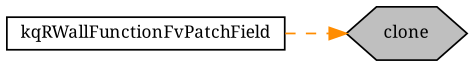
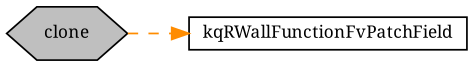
  digraph {
    rankdir=LR
    fontname="Noto Serif"
    node [color=black fontname="Noto Serif" fontsize=10]
    n1 [fillcolor=grey75 fontcolor=black height=0.2 label=clone shape=hexagon style=filled width=0.4]
    n2 [height=0.2 label=kqRWallFunctionFvPatchField shape=box width=0.4]
-   n2 -> n1 [color=darkorange fontname="Noto Serif" fontsize=10 labelfontname=Helvetica labelfontsize=10 style=dashed]
+   n1 -> n2 [color=darkorange fontname="Noto Serif" fontsize=10 labelfontname=Helvetica labelfontsize=10 style=dashed]
  }
